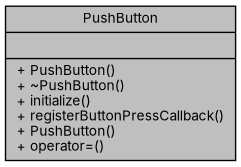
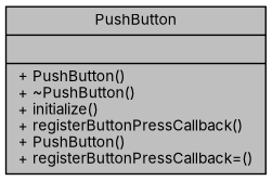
  digraph {
    fontname=Inter
-   n1 [color=black fillcolor=grey75 fontcolor=black fontname=Inter fontsize=10 height=0.2 label="{PushButton\n||+ PushButton()\l+ ~PushButton()\l+ initialize()\l+ registerButtonPressCallback()\l+ PushButton()\l+ operator=()\l}" shape=record style=filled width=0.4]
+   n1 [color=black fillcolor=grey75 fontcolor=black fontname=Inter fontsize=10 height=0.2 label="{PushButton\n||+ PushButton()\l+ ~PushButton()\l+ initialize()\l+ registerButtonPressCallback()\l+ PushButton()\l+ registerButtonPressCallback=()\l}" shape=record style=filled width=0.4]
  }
